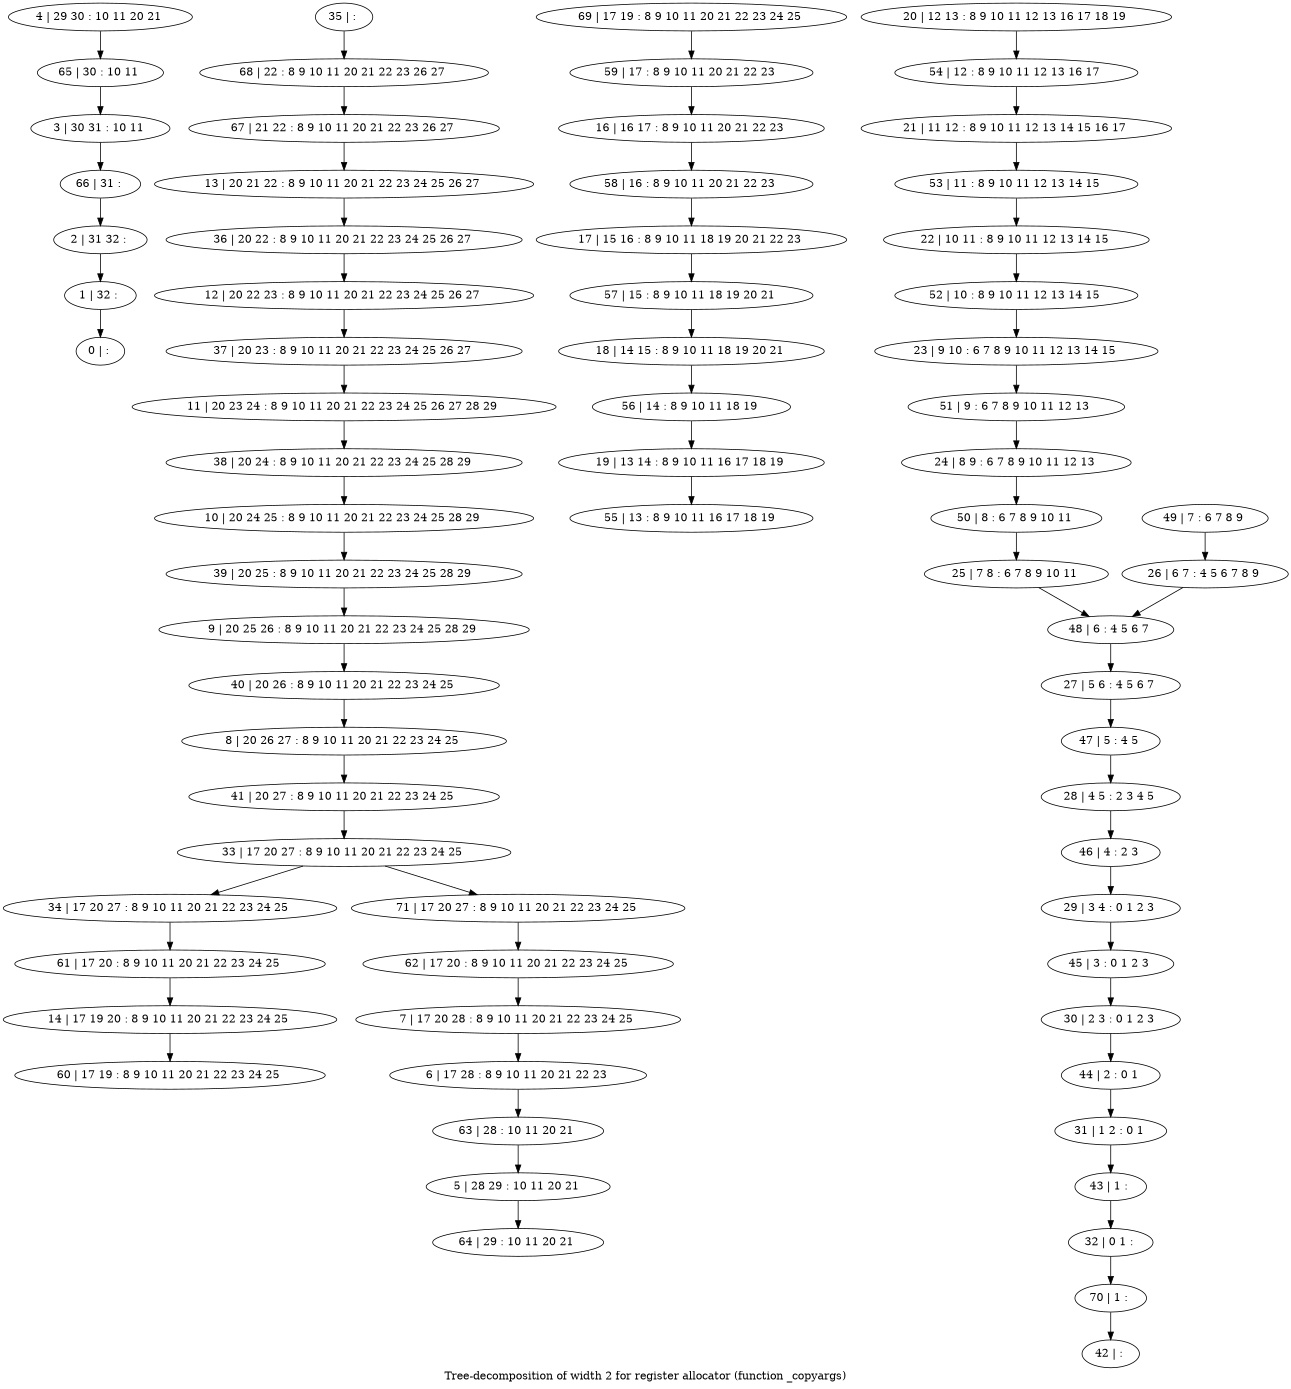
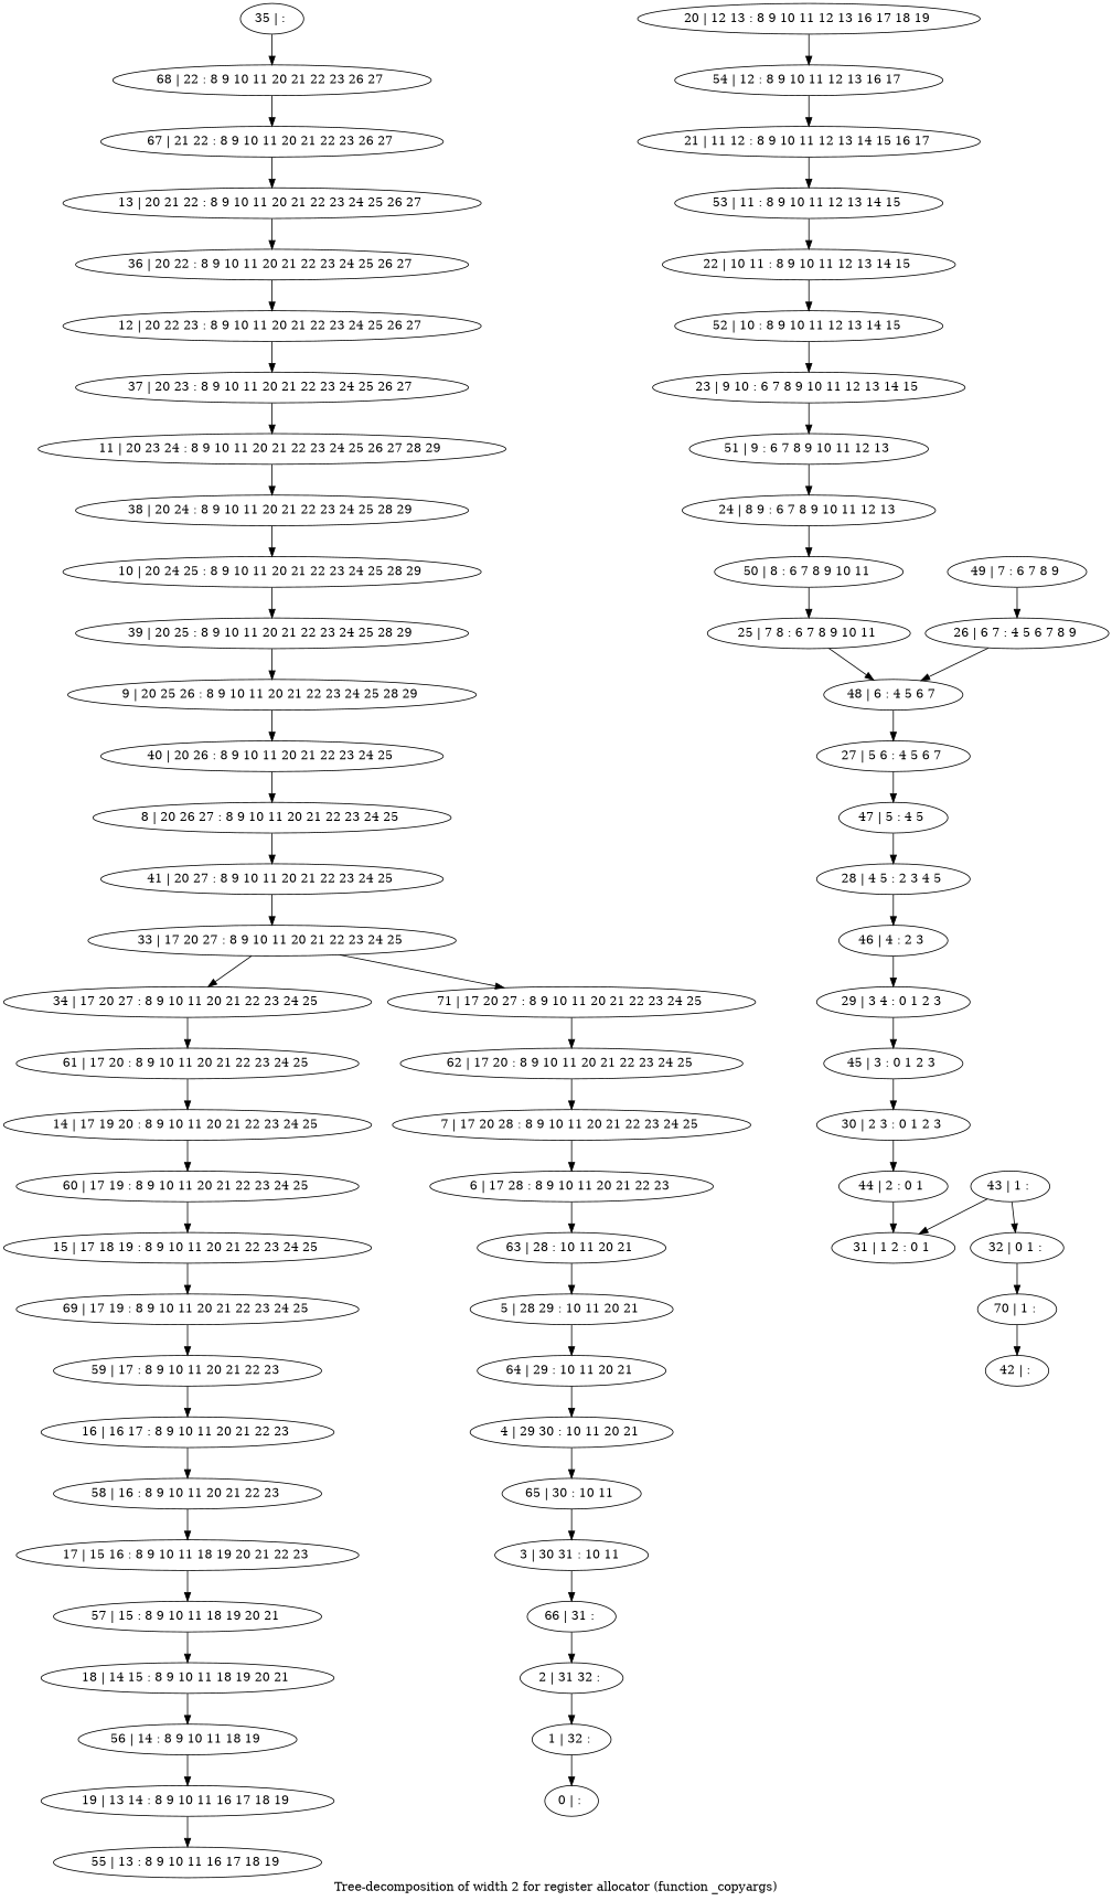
  digraph {
    label="Tree-decomposition of width 2 for register allocator (function _copyargs)"
    n1 [label="0 | : "]
    n2 [label="1 | 32 : "]
    n3 [label="2 | 31 32 : "]
    n4 [label="3 | 30 31 : 10 11 "]
    n5 [label="66 | 31 : "]
    n6 [label="4 | 29 30 : 10 11 20 21 "]
    n7 [label="65 | 30 : 10 11 "]
    n8 [label="5 | 28 29 : 10 11 20 21 "]
    n9 [label="64 | 29 : 10 11 20 21 "]
    n10 [label="6 | 17 28 : 8 9 10 11 20 21 22 23 "]
    n11 [label="63 | 28 : 10 11 20 21 "]
    n12 [label="7 | 17 20 28 : 8 9 10 11 20 21 22 23 24 25 "]
    n13 [label="8 | 20 26 27 : 8 9 10 11 20 21 22 23 24 25 "]
    n14 [label="41 | 20 27 : 8 9 10 11 20 21 22 23 24 25 "]
    n15 [label="33 | 17 20 27 : 8 9 10 11 20 21 22 23 24 25 "]
    n16 [label="9 | 20 25 26 : 8 9 10 11 20 21 22 23 24 25 28 29 "]
    n17 [label="40 | 20 26 : 8 9 10 11 20 21 22 23 24 25 "]
    n18 [label="10 | 20 24 25 : 8 9 10 11 20 21 22 23 24 25 28 29 "]
    n19 [label="39 | 20 25 : 8 9 10 11 20 21 22 23 24 25 28 29 "]
    n20 [label="11 | 20 23 24 : 8 9 10 11 20 21 22 23 24 25 26 27 28 29 "]
    n21 [label="38 | 20 24 : 8 9 10 11 20 21 22 23 24 25 28 29 "]
    n22 [label="12 | 20 22 23 : 8 9 10 11 20 21 22 23 24 25 26 27 "]
    n23 [label="37 | 20 23 : 8 9 10 11 20 21 22 23 24 25 26 27 "]
    n24 [label="13 | 20 21 22 : 8 9 10 11 20 21 22 23 24 25 26 27 "]
    n25 [label="36 | 20 22 : 8 9 10 11 20 21 22 23 24 25 26 27 "]
    n26 [label="14 | 17 19 20 : 8 9 10 11 20 21 22 23 24 25 "]
    n27 [label="60 | 17 19 : 8 9 10 11 20 21 22 23 24 25 "]
+   n28 [label="15 | 17 18 19 : 8 9 10 11 20 21 22 23 24 25 "]
    n29 [label="69 | 17 19 : 8 9 10 11 20 21 22 23 24 25 "]
    n30 [label="59 | 17 : 8 9 10 11 20 21 22 23 "]
    n31 [label="16 | 16 17 : 8 9 10 11 20 21 22 23 "]
    n32 [label="58 | 16 : 8 9 10 11 20 21 22 23 "]
    n33 [label="17 | 15 16 : 8 9 10 11 18 19 20 21 22 23 "]
    n34 [label="57 | 15 : 8 9 10 11 18 19 20 21 "]
    n35 [label="18 | 14 15 : 8 9 10 11 18 19 20 21 "]
    n36 [label="56 | 14 : 8 9 10 11 18 19 "]
    n37 [label="19 | 13 14 : 8 9 10 11 16 17 18 19 "]
    n38 [label="55 | 13 : 8 9 10 11 16 17 18 19 "]
    n39 [label="20 | 12 13 : 8 9 10 11 12 13 16 17 18 19 "]
    n40 [label="54 | 12 : 8 9 10 11 12 13 16 17 "]
    n41 [label="21 | 11 12 : 8 9 10 11 12 13 14 15 16 17 "]
    n42 [label="53 | 11 : 8 9 10 11 12 13 14 15 "]
    n43 [label="22 | 10 11 : 8 9 10 11 12 13 14 15 "]
    n44 [label="52 | 10 : 8 9 10 11 12 13 14 15 "]
    n45 [label="23 | 9 10 : 6 7 8 9 10 11 12 13 14 15 "]
    n46 [label="51 | 9 : 6 7 8 9 10 11 12 13 "]
    n47 [label="24 | 8 9 : 6 7 8 9 10 11 12 13 "]
    n48 [label="50 | 8 : 6 7 8 9 10 11 "]
    n49 [label="25 | 7 8 : 6 7 8 9 10 11 "]
    n50 [label="48 | 6 : 4 5 6 7 "]
    n51 [label="49 | 7 : 6 7 8 9 "]
    n52 [label="26 | 6 7 : 4 5 6 7 8 9 "]
    n53 [label="27 | 5 6 : 4 5 6 7 "]
    n54 [label="47 | 5 : 4 5 "]
    n55 [label="28 | 4 5 : 2 3 4 5 "]
    n56 [label="46 | 4 : 2 3 "]
    n57 [label="29 | 3 4 : 0 1 2 3 "]
    n58 [label="45 | 3 : 0 1 2 3 "]
    n59 [label="30 | 2 3 : 0 1 2 3 "]
    n60 [label="44 | 2 : 0 1 "]
    n61 [label="31 | 1 2 : 0 1 "]
    n62 [label="43 | 1 : "]
    n63 [label="32 | 0 1 : "]
    n64 [label="70 | 1 : "]
    n65 [label="42 | : "]
    n66 [label="34 | 17 20 27 : 8 9 10 11 20 21 22 23 24 25 "]
    n67 [label="71 | 17 20 27 : 8 9 10 11 20 21 22 23 24 25 "]
    n68 [label="61 | 17 20 : 8 9 10 11 20 21 22 23 24 25 "]
    n69 [label="62 | 17 20 : 8 9 10 11 20 21 22 23 24 25 "]
    n70 [label="35 | : "]
    n71 [label="68 | 22 : 8 9 10 11 20 21 22 23 26 27 "]
    n72 [label="67 | 21 22 : 8 9 10 11 20 21 22 23 26 27 "]
    n2 -> n1
    n3 -> n2
    n4 -> n5
    n5 -> n3
    n6 -> n7
    n7 -> n4
    n8 -> n9
+   n9 -> n6
    n10 -> n11
    n11 -> n8
    n12 -> n10
    n13 -> n14
    n14 -> n15
    n15 -> n66
    n15 -> n67
    n16 -> n17
    n17 -> n13
    n18 -> n19
    n19 -> n16
    n20 -> n21
    n21 -> n18
    n22 -> n23
    n23 -> n20
    n24 -> n25
    n25 -> n22
    n26 -> n27
+   n27 -> n28
+   n28 -> n29
    n29 -> n30
    n30 -> n31
    n31 -> n32
    n32 -> n33
    n33 -> n34
    n34 -> n35
    n35 -> n36
    n36 -> n37
    n37 -> n38
    n39 -> n40
    n40 -> n41
    n41 -> n42
    n42 -> n43
    n43 -> n44
    n44 -> n45
    n45 -> n46
    n46 -> n47
    n47 -> n48
    n48 -> n49
    n49 -> n50
    n50 -> n53
    n51 -> n52
    n52 -> n50
    n53 -> n54
    n54 -> n55
    n55 -> n56
    n56 -> n57
    n57 -> n58
    n58 -> n59
    n59 -> n60
    n60 -> n61
-   n61 -> n62
+   n62 -> n61
    n62 -> n63
    n63 -> n64
    n64 -> n65
    n66 -> n68
    n67 -> n69
    n68 -> n26
    n69 -> n12
    n70 -> n71
    n71 -> n72
    n72 -> n24
  }
